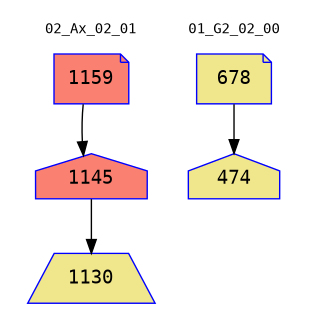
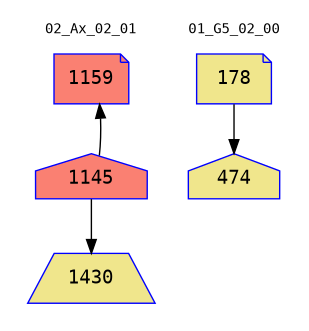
  digraph {
    fontname="DejaVu Sans Mono"
    node [color=blue fillcolor=khaki fontname="DejaVu Sans Mono" shape=note style=filled]
    edge [color=black fontname="DejaVu Sans Mono" style=solid]
    n1 [fillcolor=salmon label=1159]
    n2 [fillcolor=salmon label=1145 shape=house]
-   n3 [label=1130 shape=trapezium]
-   n4 [label=678]
+   n3 [label=1430 shape=trapezium]
+   n4 [label=178]
    n5 [label=474 shape=house]
    subgraph cluster_1 {
      color=white
      fontsize=10
      label="02_Ax_02_01"
      n1
      n2
      n3
    }
    subgraph cluster_2 {
      color=white
      fontsize=10
-     label="01_G2_02_00"
+     label="01_G5_02_00"
      n4
      n5
    }
-   n1 -> n2
+   n2 -> n1
    n2 -> n3
    n4 -> n5
  }
